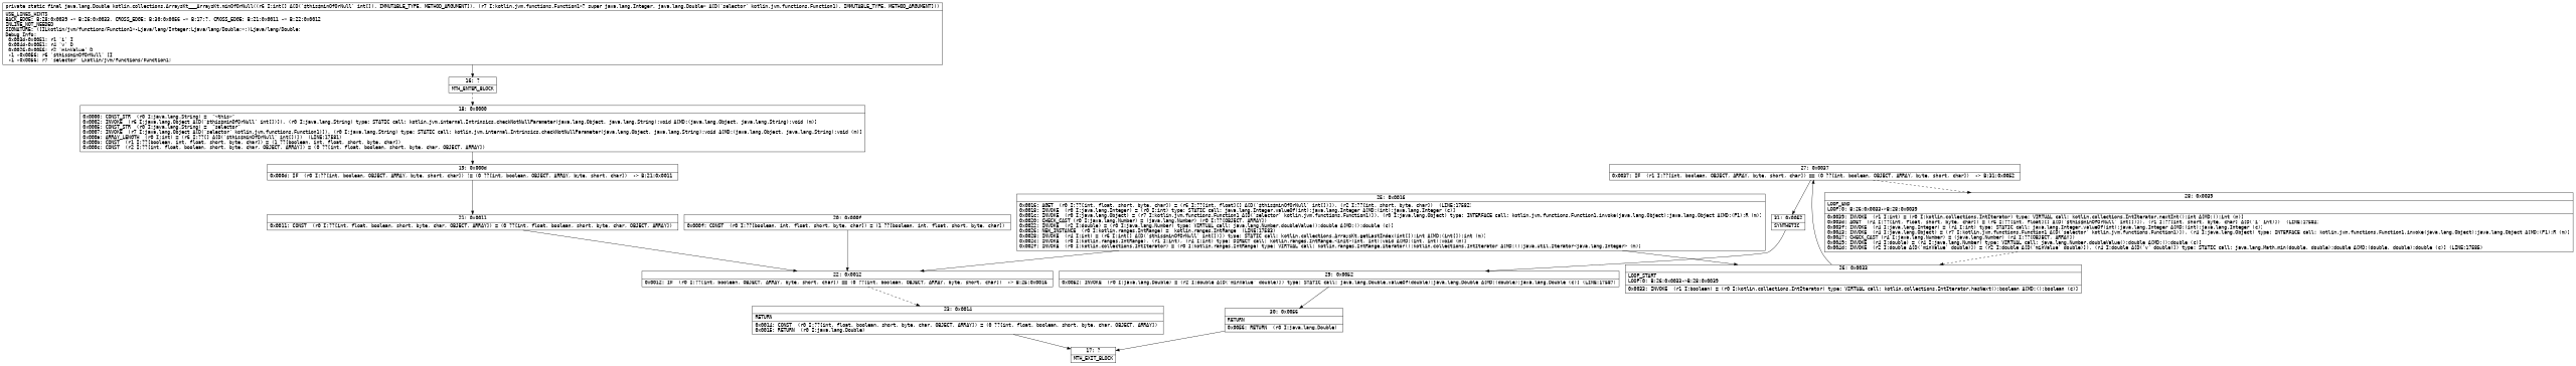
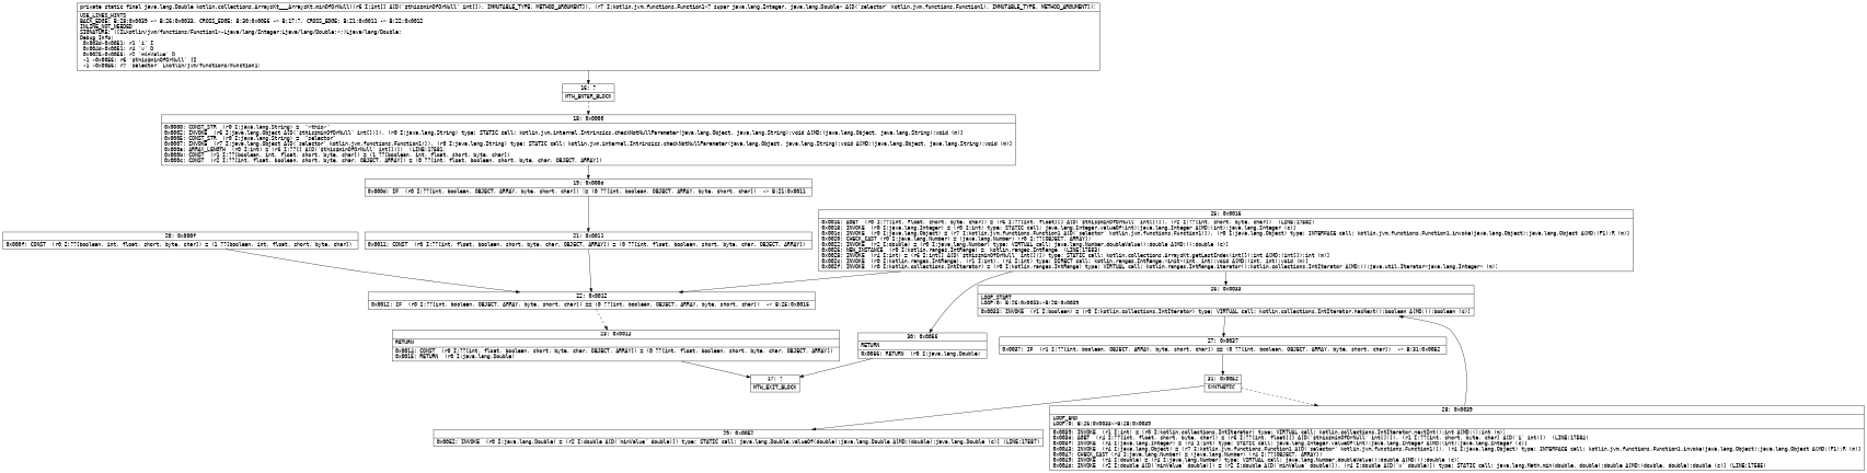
  digraph {
    fontname="DejaVu Sans Mono"
    node [fontname="DejaVu Sans Mono" shape=record]
    edge [fontname="DejaVu Sans Mono"]
    n1 [label="{16\:\ ?|MTH_ENTER_BLOCK\l}"]
    n2 [label="{18\:\ 0x0000|0x0000: CONST_STR  (r0 I:java.lang.String) =  \"\<this\>\" \l0x0002: INVOKE  (r6 I:java.lang.Object A[D('$this$minOfOrNull' int[])]), (r0 I:java.lang.String) type: STATIC call: kotlin.jvm.internal.Intrinsics.checkNotNullParameter(java.lang.Object, java.lang.String):void A[MD:(java.lang.Object, java.lang.String):void (m)]\l0x0005: CONST_STR  (r0 I:java.lang.String) =  \"selector\" \l0x0007: INVOKE  (r7 I:java.lang.Object A[D('selector' kotlin.jvm.functions.Function1)]), (r0 I:java.lang.String) type: STATIC call: kotlin.jvm.internal.Intrinsics.checkNotNullParameter(java.lang.Object, java.lang.String):void A[MD:(java.lang.Object, java.lang.String):void (m)]\l0x000a: ARRAY_LENGTH  (r0 I:int) = (r6 I:??[] A[D('$this$minOfOrNull' int[])])  (LINE:17581)\l0x000b: CONST  (r1 I:??[boolean, int, float, short, byte, char]) = (1 ??[boolean, int, float, short, byte, char]) \l0x000c: CONST  (r2 I:??[int, float, boolean, short, byte, char, OBJECT, ARRAY]) = (0 ??[int, float, boolean, short, byte, char, OBJECT, ARRAY]) \l}"]
    n3 [label="{19\:\ 0x000d|0x000d: IF  (r0 I:??[int, boolean, OBJECT, ARRAY, byte, short, char]) != (0 ??[int, boolean, OBJECT, ARRAY, byte, short, char])  \-\> B:21:0x0011 \l}"]
    n4 [label="{21\:\ 0x0011|0x0011: CONST  (r0 I:??[int, float, boolean, short, byte, char, OBJECT, ARRAY]) = (0 ??[int, float, boolean, short, byte, char, OBJECT, ARRAY]) \l}"]
    n5 [label="{20\:\ 0x000f|0x000f: CONST  (r0 I:??[boolean, int, float, short, byte, char]) = (1 ??[boolean, int, float, short, byte, char]) \l}"]
    n6 [label="{22\:\ 0x0012|0x0012: IF  (r0 I:??[int, boolean, OBJECT, ARRAY, byte, short, char]) == (0 ??[int, boolean, OBJECT, ARRAY, byte, short, char])  \-\> B:25:0x0016 \l}"]
    n7 [label="{23\:\ 0x0014|RETURN\l|0x0014: CONST  (r0 I:??[int, float, boolean, short, byte, char, OBJECT, ARRAY]) = (0 ??[int, float, boolean, short, byte, char, OBJECT, ARRAY]) \l0x0015: RETURN  (r0 I:java.lang.Double) \l}"]
    n8 [label="{17\:\ ?|MTH_EXIT_BLOCK\l}"]
    n9 [label="{25\:\ 0x0016|0x0016: AGET  (r0 I:??[int, float, short, byte, char]) = (r6 I:??[int, float][] A[D('$this$minOfOrNull' int[])]), (r2 I:??[int, short, byte, char])  (LINE:17582)\l0x0018: INVOKE  (r0 I:java.lang.Integer) = (r0 I:int) type: STATIC call: java.lang.Integer.valueOf(int):java.lang.Integer A[MD:(int):java.lang.Integer (c)]\l0x001c: INVOKE  (r0 I:java.lang.Object) = (r7 I:kotlin.jvm.functions.Function1 A[D('selector' kotlin.jvm.functions.Function1)]), (r0 I:java.lang.Object) type: INTERFACE call: kotlin.jvm.functions.Function1.invoke(java.lang.Object):java.lang.Object A[MD:(P1):R (m)]\l0x0020: CHECK_CAST (r0 I:java.lang.Number) = (java.lang.Number) (r0 I:??[OBJECT, ARRAY]) \l0x0022: INVOKE  (r2 I:double) = (r0 I:java.lang.Number) type: VIRTUAL call: java.lang.Number.doubleValue():double A[MD:():double (c)]\l0x0026: NEW_INSTANCE  (r0 I:kotlin.ranges.IntRange) =  kotlin.ranges.IntRange  (LINE:17583)\l0x0028: INVOKE  (r4 I:int) = (r6 I:int[] A[D('$this$minOfOrNull' int[])]) type: STATIC call: kotlin.collections.ArraysKt.getLastIndex(int[]):int A[MD:(int[]):int (m)]\l0x002c: INVOKE  (r0 I:kotlin.ranges.IntRange), (r1 I:int), (r4 I:int) type: DIRECT call: kotlin.ranges.IntRange.\<init\>(int, int):void A[MD:(int, int):void (m)]\l0x002f: INVOKE  (r0 I:kotlin.collections.IntIterator) = (r0 I:kotlin.ranges.IntRange) type: VIRTUAL call: kotlin.ranges.IntRange.iterator():kotlin.collections.IntIterator A[MD:():java.util.Iterator\<java.lang.Integer\> (m)]\l}"]
    n10 [label="{26\:\ 0x0033|LOOP_START\lLOOP:0: B:26:0x0033\-\>B:28:0x0039\l|0x0033: INVOKE  (r1 I:boolean) = (r0 I:kotlin.collections.IntIterator) type: VIRTUAL call: kotlin.collections.IntIterator.hasNext():boolean A[MD:():boolean (c)]\l}"]
    n11 [label="{27\:\ 0x0037|0x0037: IF  (r1 I:??[int, boolean, OBJECT, ARRAY, byte, short, char]) == (0 ??[int, boolean, OBJECT, ARRAY, byte, short, char])  \-\> B:31:0x0052 \l}"]
    n12 [label="{28\:\ 0x0039|LOOP_END\lLOOP:0: B:26:0x0033\-\>B:28:0x0039\l|0x0039: INVOKE  (r1 I:int) = (r0 I:kotlin.collections.IntIterator) type: VIRTUAL call: kotlin.collections.IntIterator.nextInt():int A[MD:():int (m)]\l0x003d: AGET  (r4 I:??[int, float, short, byte, char]) = (r6 I:??[int, float][] A[D('$this$minOfOrNull' int[])]), (r1 I:??[int, short, byte, char] A[D('i' int)])  (LINE:17584)\l0x003f: INVOKE  (r4 I:java.lang.Integer) = (r4 I:int) type: STATIC call: java.lang.Integer.valueOf(int):java.lang.Integer A[MD:(int):java.lang.Integer (c)]\l0x0043: INVOKE  (r4 I:java.lang.Object) = (r7 I:kotlin.jvm.functions.Function1 A[D('selector' kotlin.jvm.functions.Function1)]), (r4 I:java.lang.Object) type: INTERFACE call: kotlin.jvm.functions.Function1.invoke(java.lang.Object):java.lang.Object A[MD:(P1):R (m)]\l0x0047: CHECK_CAST (r4 I:java.lang.Number) = (java.lang.Number) (r4 I:??[OBJECT, ARRAY]) \l0x0049: INVOKE  (r4 I:double) = (r4 I:java.lang.Number) type: VIRTUAL call: java.lang.Number.doubleValue():double A[MD:():double (c)]\l0x004d: INVOKE  (r2 I:double A[D('minValue' double)]) = (r2 I:double A[D('minValue' double)]), (r4 I:double A[D('v' double)]) type: STATIC call: java.lang.Math.min(double, double):double A[MD:(double, double):double (c)] (LINE:17585)\l}"]
    n13 [label="{31\:\ 0x0052|SYNTHETIC\l}"]
    n14 [label="{29\:\ 0x0052|0x0052: INVOKE  (r0 I:java.lang.Double) = (r2 I:double A[D('minValue' double)]) type: STATIC call: java.lang.Double.valueOf(double):java.lang.Double A[MD:(double):java.lang.Double (c)] (LINE:17587)\l}"]
    n15 [label="{30\:\ 0x0056|RETURN\l|0x0056: RETURN  (r0 I:java.lang.Double) \l}"]
    n16 [label="{private static final java.lang.Double kotlin.collections.ArraysKt___ArraysKt.minOfOrNull((r6 I:int[] A[D('$this$minOfOrNull' int[]), IMMUTABLE_TYPE, METHOD_ARGUMENT]), (r7 I:kotlin.jvm.functions.Function1\<? super java.lang.Integer, java.lang.Double\> A[D('selector' kotlin.jvm.functions.Function1), IMMUTABLE_TYPE, METHOD_ARGUMENT]))  | USE_LINES_HINTS\lBACK_EDGE: B:28:0x0039 \-\> B:26:0x0033, CROSS_EDGE: B:30:0x0056 \-\> B:17:?, CROSS_EDGE: B:21:0x0011 \-\> B:22:0x0012\lINLINE_NOT_NEEDED\lSIGNATURE: ([ILkotlin\/jvm\/functions\/Function1\<\-Ljava\/lang\/Integer;Ljava\/lang\/Double;\>;)Ljava\/lang\/Double;\lDebug Info:\l  0x003d\-0x0051: r1 'i' I\l  0x004d\-0x0051: r4 'v' D\l  0x0026\-0x0056: r2 'minValue' D\l  \-1 \-0x0056: r6 '$this$minOfOrNull' [I\l  \-1 \-0x0056: r7 'selector' Lkotlin\/jvm\/functions\/Function1;\l}"]
    n1 -> n2 [style=dashed]
    n2 -> n3
    n3 -> n4
    n4 -> n6
    n5 -> n6
    n6 -> n7 [style=dashed]
    n7 -> n8
    n9 -> n6
    n9 -> n10
    n10 -> n11
-   n11 -> n12 [style=dashed]
+   n13 -> n12 [style=dashed]
    n11 -> n13
-   n12 -> n10 [style=dashed]
+   n12 -> n10
    n13 -> n14
-   n14 -> n15
+   n9 -> n15
    n15 -> n8
    n16 -> n1
  }
